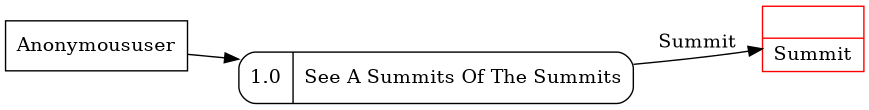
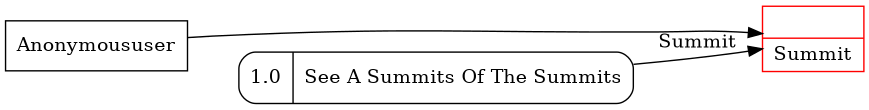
  digraph {
    rankdir=LR
    n1 [color=red label="<f0>  |<f1> Summit " shape=record]
    n2 [label=Anonymoususer shape=box]
    n3 [label="{<f0> 1.0|<f1> See A Summits Of The Summits }" shape=Mrecord]
-   n2 -> n3
+   n2 -> n1
    n3 -> n1 [label=Summit]
  }
